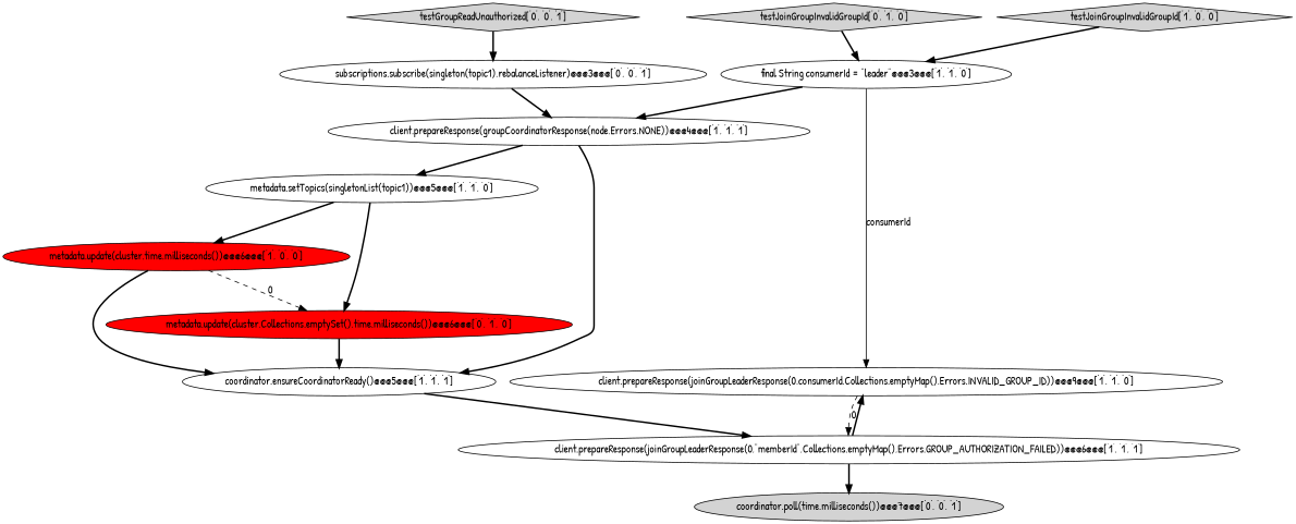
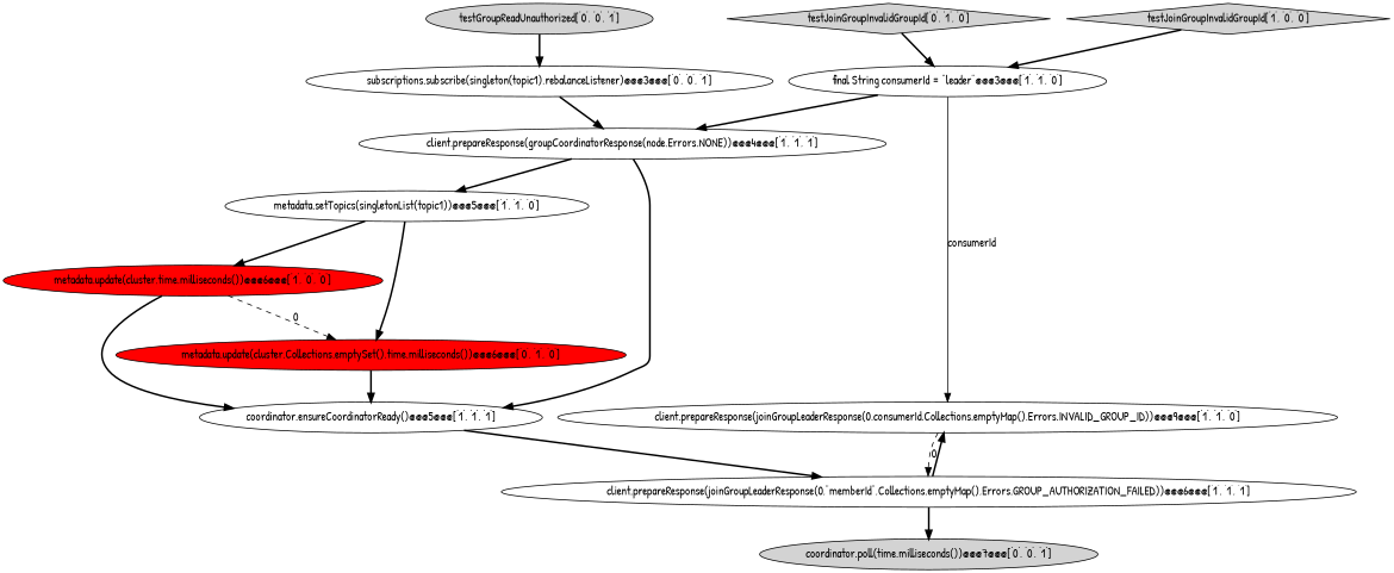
  digraph {
    fontname="Patrick Hand"
    node [fillcolor=white fontname="Patrick Hand" shape=ellipse style=filled]
    edge [fontname="Patrick Hand" style=bold]
    n1 [label="final String consumerId = \"leader\"@@@3@@@['1', '1', '0']"]
    n2 [label="client.prepareResponse(joinGroupLeaderResponse(0,consumerId,Collections.emptyMap(),Errors.INVALID_GROUP_ID))@@@9@@@['1', '1', '0']"]
    n3 [label="client.prepareResponse(groupCoordinatorResponse(node,Errors.NONE))@@@4@@@['1', '1', '1']"]
    n4 [label="client.prepareResponse(joinGroupLeaderResponse(0,\"memberId\",Collections.emptyMap(),Errors.GROUP_AUTHORIZATION_FAILED))@@@6@@@['1', '1', '1']"]
    n5 [label="metadata.setTopics(singletonList(topic1))@@@5@@@['1', '1', '0']"]
    n6 [label="coordinator.ensureCoordinatorReady()@@@5@@@['1', '1', '1']"]
    n7 [fillcolor=lightgray label="coordinator.poll(time.milliseconds())@@@7@@@['0', '0', '1']"]
    n8 [fillcolor=lightgray label="testJoinGroupInvalidGroupId['0', '1', '0']" shape=diamond]
    n9 [label="subscriptions.subscribe(singleton(topic1),rebalanceListener)@@@3@@@['0', '0', '1']"]
    n10 [fillcolor=red label="metadata.update(cluster,time.milliseconds())@@@6@@@['1', '0', '0']"]
    n11 [fillcolor=red label="metadata.update(cluster,Collections.emptySet(),time.milliseconds())@@@6@@@['0', '1', '0']"]
    n12 [fillcolor=lightgray label="testJoinGroupInvalidGroupId['1', '0', '0']" shape=diamond]
-   n13 [fillcolor=lightgray label="testGroupReadUnauthorized['0', '0', '1']" shape=diamond]
+   n13 [fillcolor=lightgray label="testGroupReadUnauthorized['0', '0', '1']"]
    n1 -> n2 [label=consumerId style=solid]
    n1 -> n3
    n2 -> n4 [label=0 style=dashed]
    n3 -> n5
    n3 -> n6
    n4 -> n2
    n4 -> n7
    n5 -> n10
    n5 -> n11
    n6 -> n4
    n8 -> n1
    n9 -> n3
    n10 -> n6
    n10 -> n11 [label=0 style=dashed]
    n11 -> n6
    n12 -> n1
    n13 -> n9
  }
